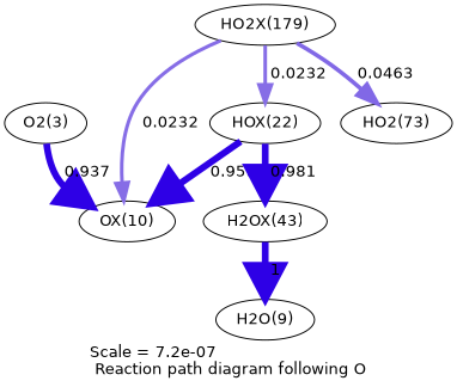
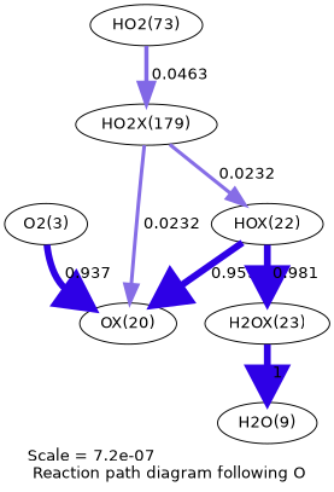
  digraph {
    fontname=Helvetica
    label="Scale = 7.2e-07\l Reaction path diagram following O"
    node [fontname=Helvetica]
    edge [arrowsize=2.98 color="0.7, 0.523, 0.9" fontname=Helvetica penwidth=3.16]
    n1 [label="O2(3)"]
-   n2 [label="OX(10)"]
+   n2 [label="OX(20)"]
    n3 [label="HOX(22)"]
-   n4 [label="H2OX(43)"]
+   n4 [label="H2OX(23)"]
    n5 [label="H2O(9)"]
    n6 [label="HO2X(179)"]
    n7 [label="HO2(73)"]
    n1 -> n2 [color="0.7, 1.44, 0.9" label=" 0.937" penwidth=5.95]
    n3 -> n2 [color="0.7, 1.46, 0.9" label=" 0.959" penwidth=5.97]
    n3 -> n4 [arrowsize=2.99 color="0.7, 1.48, 0.9" label=" 0.981" penwidth=5.99]
    n4 -> n5 [arrowsize=3 color="0.7, 1.5, 0.9" label=" 1" penwidth=6]
    n6 -> n2 [arrowsize=1.58 label=" 0.0232"]
    n6 -> n3 [arrowsize=1.58 label=" 0.0232"]
-   n6 -> n7 [arrowsize=1.84 color="0.7, 0.546, 0.9" label=" 0.0463" penwidth=3.68]
+   n7 -> n6 [arrowsize=1.84 color="0.7, 0.546, 0.9" label=" 0.0463" penwidth=3.68]
  }
